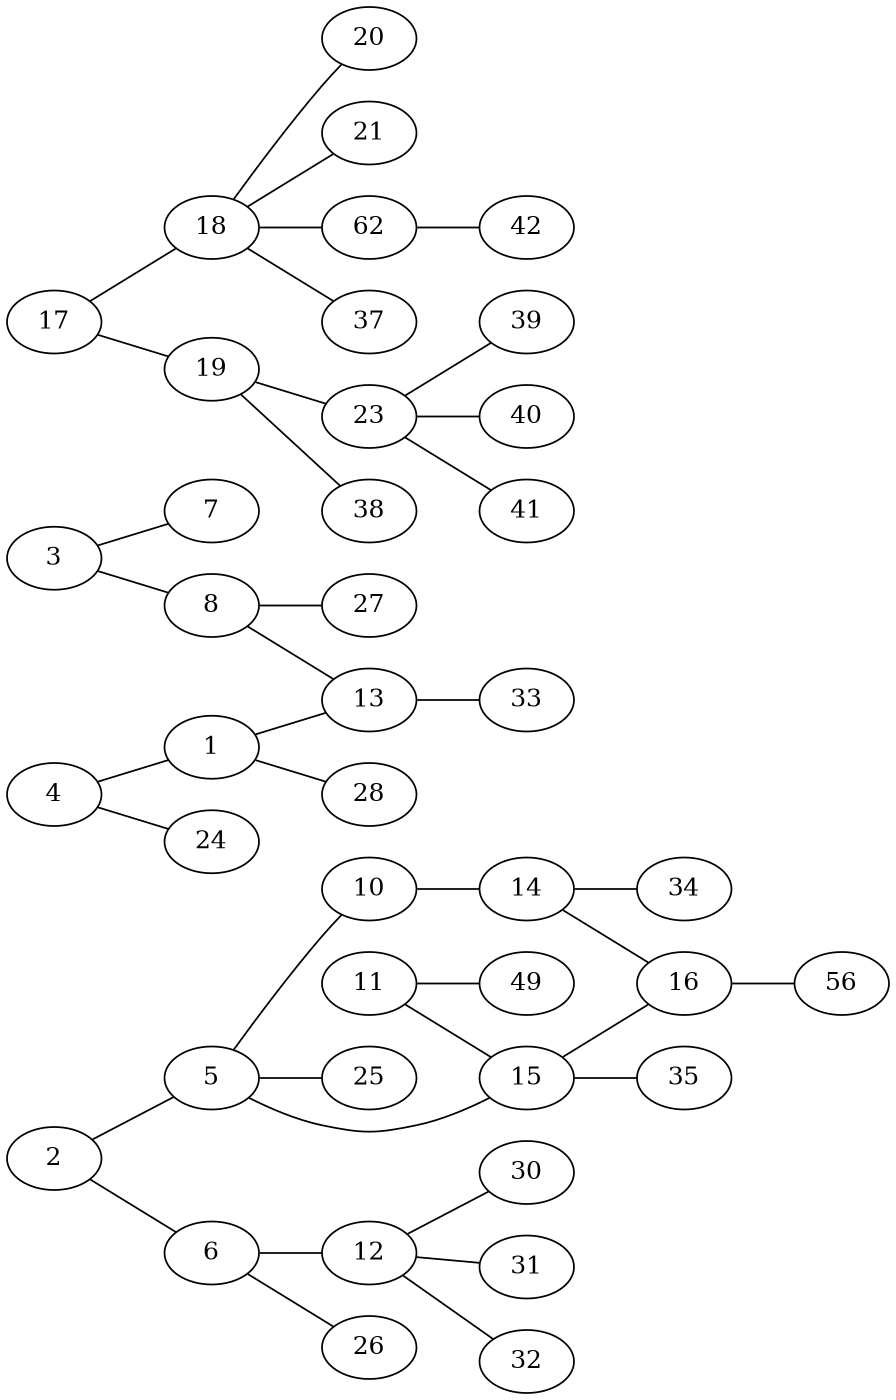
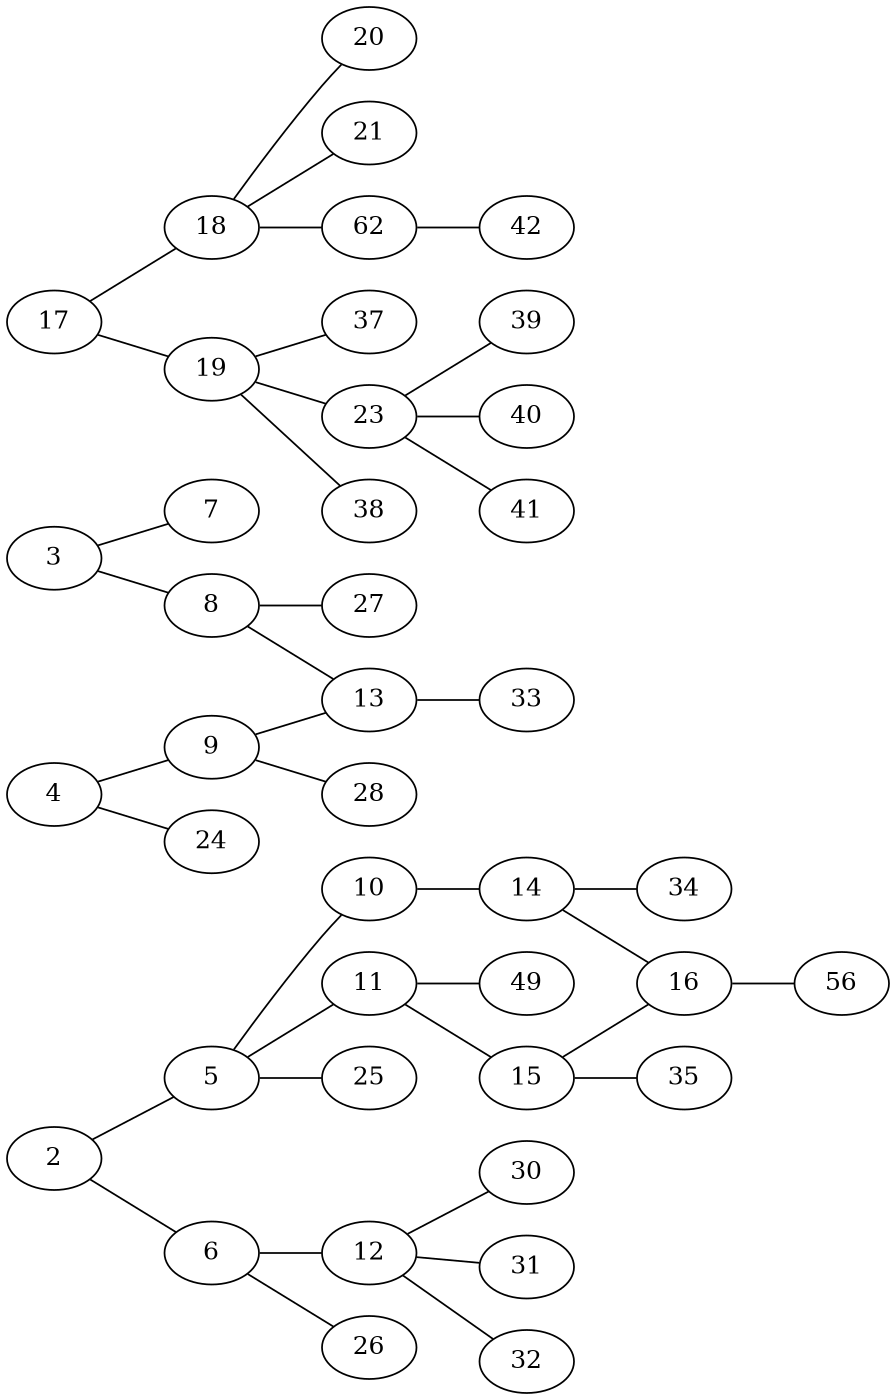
  graph {
    rankdir=LR
    node [chem=H]
    edge [valence=1]
    2 [chem=N]
    5 [chem=C]
    6 [chem=C]
    3 [chem=C]
    7 [chem=N]
    8 [chem=C]
    4 [chem=C]
-   9 [chem=C label=1]
+   9 [chem=C]
    24
    10 [chem=C]
    11 [chem=C]
    25
    12 [chem=C]
    26
    13 [chem=C]
    27
    28
    14 [chem=C]
    15 [chem=C]
    n20 [label=49]
    30
    31
    32
    33
    16 [chem=C]
    34
    35
    n28 [label=56]
    17 [chem=O]
    18 [chem=S]
    19 [chem=C]
    20 [chem=O]
    21 [chem=O]
    n34 [chem=O label=62]
    23 [chem=C]
    37
    38
    42
    39
    40
    41
    2 -- 5
    2 -- 6
    5 -- 10
-   5 -- 15 [valence=2]
+   5 -- 11 [valence=2]
    5 -- 25
    6 -- 12
    6 -- 26
    3 -- 7 [valence=2]
    3 -- 8
    8 -- 13 [valence=2]
    8 -- 27
    4 -- 9 [valence=2]
    4 -- 24
    9 -- 13
    9 -- 28
    10 -- 14 [valence=2]
    11 -- 15
    11 -- n20
    12 -- 30
    12 -- 31
    12 -- 32
    13 -- 33
    14 -- 16
    14 -- 34
    15 -- 16 [valence=2]
    15 -- 35
    16 -- n28
    17 -- 18
    17 -- 19
    18 -- 20 [valence=2]
    18 -- 21 [valence=2]
    18 -- n34
    19 -- 23
-   18 -- 37
+   19 -- 37
    19 -- 38
    n34 -- 42
    23 -- 39
    23 -- 40
    23 -- 41
  }
